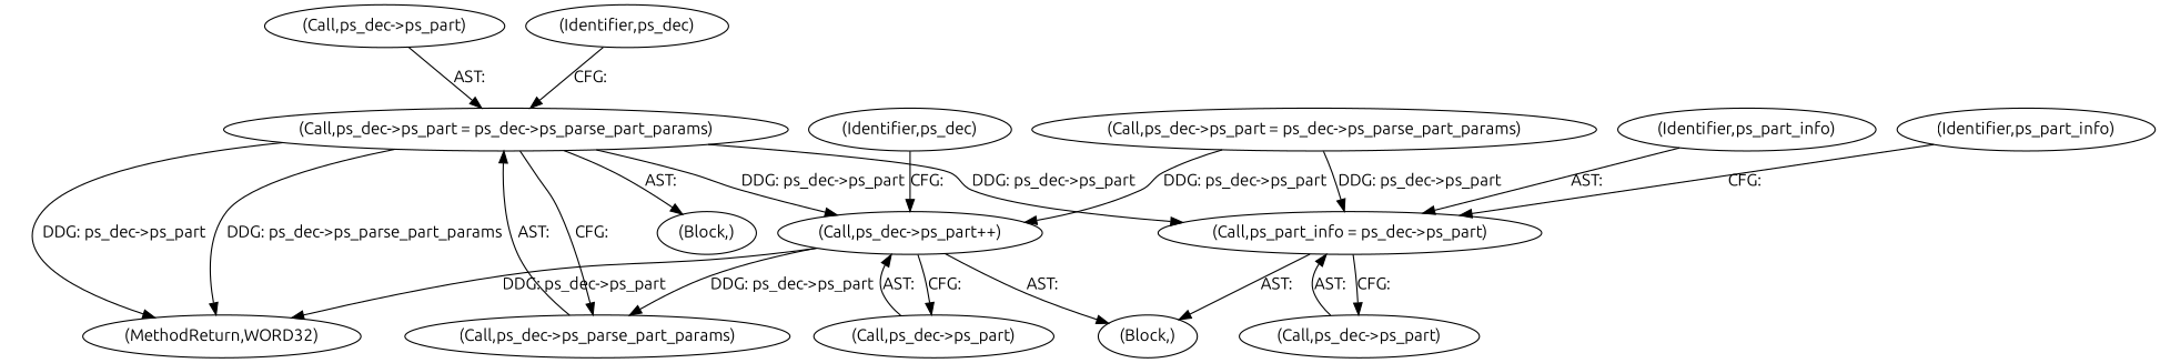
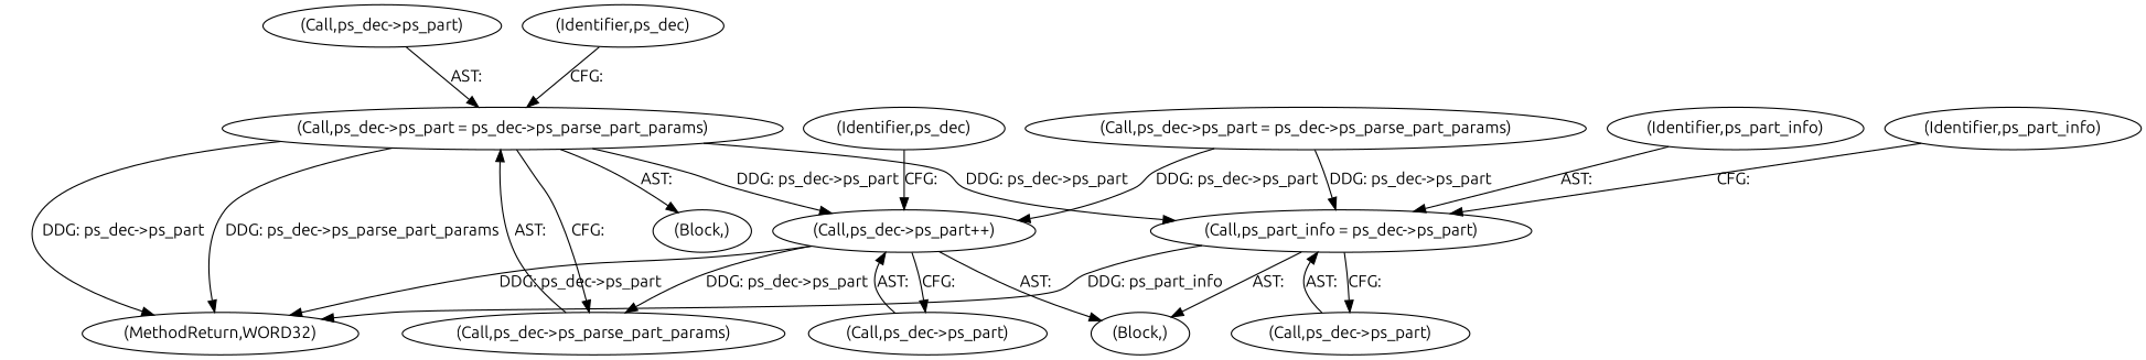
  digraph {
    fontname=Ubuntu
    node [fontname=Ubuntu]
    edge [fontname=Ubuntu]
    n1 [label="(Call,ps_dec->ps_part = ps_dec->ps_parse_part_params)"]
    n2 [label="(Call,ps_part_info = ps_dec->ps_part)"]
    n3 [label="(Call,ps_dec->ps_part++)"]
    n4 [label="(Block,)"]
    n5 [label="(Call,ps_dec->ps_parse_part_params)"]
    n6 [label="(MethodReturn,WORD32)"]
    n7 [label="(Call,ps_dec->ps_part)"]
    n8 [label="(Block,)"]
    n9 [label="(Call,ps_dec->ps_part)"]
    n10 [label="(Call,ps_dec->ps_part)"]
    n11 [label="(Call,ps_dec->ps_part = ps_dec->ps_parse_part_params)"]
    n12 [label="(Identifier,ps_part_info)"]
    n13 [label="(Identifier,ps_part_info)"]
    n14 [label="(Identifier,ps_dec)"]
    n15 [label="(Identifier,ps_dec)"]
    n1 -> n2 [label="DDG: ps_dec->ps_part"]
    n1 -> n3 [label="DDG: ps_dec->ps_part"]
    n1 -> n4 [label="AST: "]
    n1 -> n5 [label="CFG: "]
    n1 -> n6 [label="DDG: ps_dec->ps_parse_part_params"]
    n1 -> n6 [label="DDG: ps_dec->ps_part"]
+   n2 -> n6 [label="DDG: ps_part_info"]
    n2 -> n7 [label="CFG: "]
    n2 -> n8 [label="AST: "]
    n3 -> n5 [label="DDG: ps_dec->ps_part"]
    n3 -> n6 [label="DDG: ps_dec->ps_part"]
    n3 -> n8 [label="AST: "]
    n3 -> n9 [label="CFG: "]
    n5 -> n1 [label="AST: "]
    n7 -> n2 [label="AST: "]
    n9 -> n3 [label="AST: "]
    n10 -> n1 [label="AST: "]
    n11 -> n2 [label="DDG: ps_dec->ps_part"]
    n11 -> n3 [label="DDG: ps_dec->ps_part"]
    n12 -> n2 [label="AST: "]
    n13 -> n2 [label="CFG: "]
    n14 -> n1 [label="CFG: "]
    n15 -> n3 [label="CFG: "]
  }
